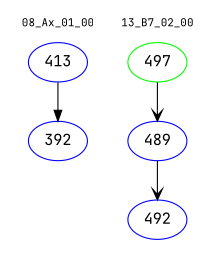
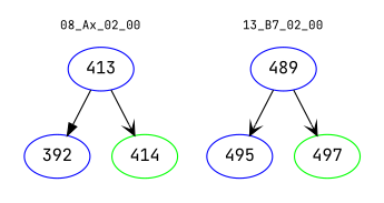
  digraph {
    fontname="JetBrains Mono"
    node [color=blue fontname="JetBrains Mono"]
    edge [arrowhead=vee color=black fontname="JetBrains Mono"]
    n1 [label=413]
    n2 [label=392]
+   n3 [color=green label=414]
    n4 [label=489]
-   n5 [label=492]
+   n5 [label=495]
    n6 [color=green label=497]
    subgraph cluster_1 {
      color=white
      fontsize=10
-     label="08_Ax_01_00"
+     label="08_Ax_02_00"
      n1
      n2
+     n3
    }
    subgraph cluster_2 {
      color=white
      fontsize=10
      label="13_B7_02_00"
      n4
      n5
      n6
    }
    n1 -> n2 [arrowhead=normal]
+   n1 -> n3
    n4 -> n5
-   n6 -> n4
+   n4 -> n6
  }
